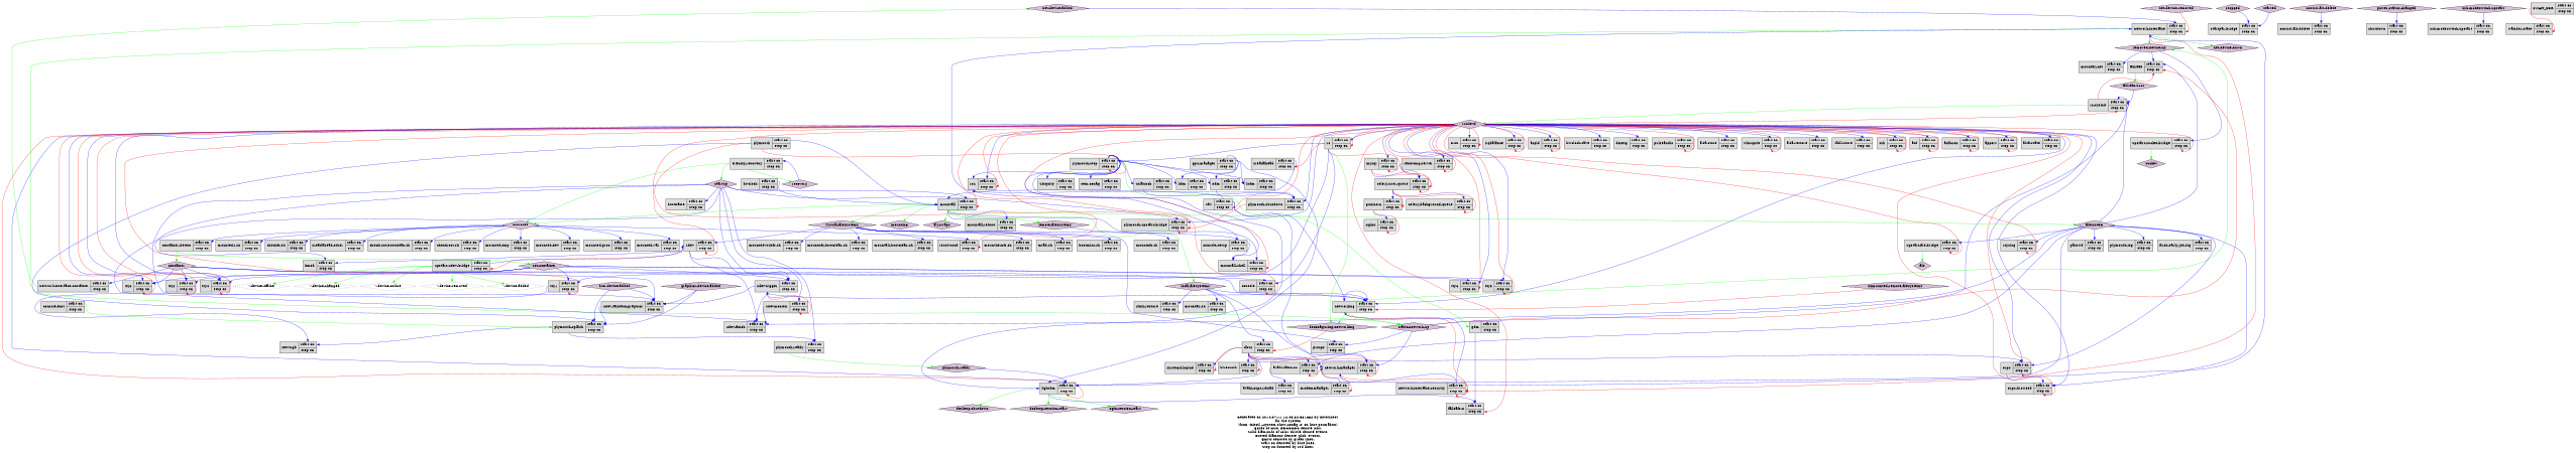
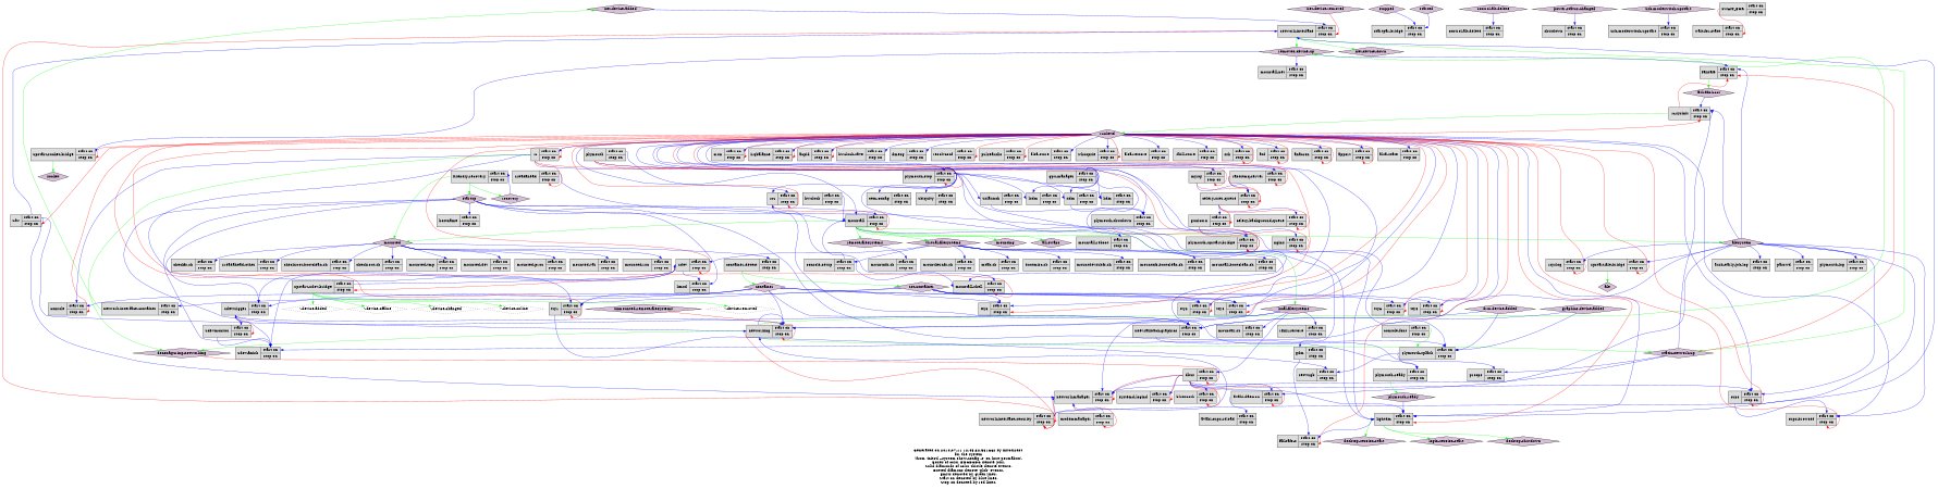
  digraph {
    bgcolor=white
    fontcolor=black
    fontname="DejaVu Serif"
    label="Generated on 2014-07-11 12:45:32.531662 by initctl2dot \nfor the system\n(from 'initctl --system show-config -e' on host permabox).\nBoxes of color #DCDCDC denote jobs.\nSolid diamonds of color thistle denote events.\nDotted diamons denote 'glob' events.\nEmits denoted by green lines.\nStart on denoted by blue lines.\nStop on denoted by red lines.\n"
    rankdir=TB
    node [fillcolor="#DCDCDC" fontcolor=black fontname="DejaVu Serif" shape=record style=filled]
    edge [color=blue fontname="DejaVu Serif" headport=start]
    n1 [fillcolor=thistle label="net-device-added" shape=diamond]
    n2 [label="<job> network-interface | { <start> start on | <stop> stop on }"]
    n3 [fillcolor=thistle label="removed-device-up" shape=diamond]
    n4 [fillcolor=thistle label="net-device-down" shape=diamond]
    n5 [fillcolor=thistle label="static-network-up" shape=diamond]
    n6 [label="<job> network-interface-security | { <start> start on | <stop> stop on }"]
    n7 [fillcolor=thistle label="*-device-online" shape=diamond style=dotted]
    n8 [fillcolor=thistle label=container shape=diamond]
    n9 [label="<job> tty3 | { <start> start on | <stop> stop on }"]
    n10 [label="<job> network-interface-container | { <start> start on | <stop> stop on }"]
    n11 [label="<job> tty2 | { <start> start on | <stop> stop on }"]
    n12 [label="<job> console | { <start> start on | <stop> stop on }"]
    n13 [label="<job> networking | { <start> start on | <stop> stop on }"]
    n14 [label="<job> udev-fallback-graphics | { <start> start on | <stop> stop on }"]
    n15 [label="<job> tty4 | { <start> start on | <stop> stop on }"]
    n16 [label="<job> tty1 | { <start> start on | <stop> stop on }"]
    n17 [fillcolor=thistle label="deconfiguring-networking" shape=diamond]
    n18 [label="<job> plymouth-splash | { <start> start on | <stop> stop on }"]
    n19 [label="<job> setvtrgb | { <start> start on | <stop> stop on }"]
    n20 [label="<job> failsafe | { <start> start on | <stop> stop on }"]
    n21 [label="<job> mountall-net | { <start> start on | <stop> stop on }"]
    n22 [label="<job> upstart-socket-bridge | { <start> start on | <stop> stop on }"]
    n23 [fillcolor=thistle label="failsafe-boot" shape=diamond]
    n24 [fillcolor=thistle label=socket shape=diamond]
    n25 [fillcolor=thistle label=filesystem shape=diamond]
    n26 [label="<job> avahi-daemon | { <start> start on | <stop> stop on }"]
    n27 [label="<job> upstart-file-bridge | { <start> start on | <stop> stop on }"]
    n28 [label="<job> flush-early-job-log | { <start> start on | <stop> stop on }"]
    n29 [label="<job> passwd | { <start> start on | <stop> stop on }"]
    n30 [label="<job> rc-sysinit | { <start> start on | <stop> stop on }"]
    n31 [label="<job> udev-finish | { <start> start on | <stop> stop on }"]
    n32 [label="<job> lightdm | { <start> start on | <stop> stop on }"]
    n33 [label="<job> rsyslog | { <start> start on | <stop> stop on }"]
    n34 [label="<job> cups | { <start> start on | <stop> stop on }"]
    n35 [label="<job> plymouth-log | { <start> start on | <stop> stop on }"]
    n36 [label="<job> cups-browsed | { <start> start on | <stop> stop on }"]
    n37 [label="<job> avahi-cups-reload | { <start> start on | <stop> stop on }"]
    n38 [fillcolor=thistle label=file shape=diamond]
    n39 [fillcolor=thistle label=runlevel shape=diamond]
    n40 [fillcolor=thistle label="desktop-shutdown" shape=diamond]
    n41 [fillcolor=thistle label="desktop-session-start" shape=diamond]
    n42 [fillcolor=thistle label="login-session-start" shape=diamond]
    n43 [label="<job> failsafe-x | { <start> start on | <stop> stop on }"]
    n44 [fillcolor=thistle label=recovery shape=diamond]
    n45 [label="<job> friendly-recovery | { <start> start on | <stop> stop on }"]
    n46 [fillcolor=thistle label=startup shape=diamond]
    n47 [fillcolor=thistle label=mounted shape=diamond]
    n48 [fillcolor=thistle label="*-device-removed" shape=diamond style=dotted]
    n49 [fillcolor=thistle label=mounting shape=diamond]
    n50 [label="<job> udevtrigger | { <start> start on | <stop> stop on }"]
    n51 [label="<job> plymouth-ready | { <start> start on | <stop> stop on }"]
    n52 [label="<job> plymouth-upstart-bridge | { <start> start on | <stop> stop on }"]
    n53 [label="<job> hostname | { <start> start on | <stop> stop on }"]
    n54 [label="<job> udevmonitor | { <start> start on | <stop> stop on }"]
    n55 [label="<job> kmod | { <start> start on | <stop> stop on }"]
    n56 [label="<job> mountall | { <start> start on | <stop> stop on }"]
    n57 [fillcolor=thistle label="plymouth-ready" shape=diamond]
    n58 [fillcolor=thistle label="all-swaps" shape=diamond]
    n59 [fillcolor=thistle label="virtual-filesystems" shape=diamond]
    n60 [label="<job> mountall-shell | { <start> start on | <stop> stop on }"]
    n61 [fillcolor=thistle label="local-filesystems" shape=diamond]
    n62 [fillcolor=thistle label="remote-filesystems" shape=diamond]
    n63 [label="<job> mountall-reboot | { <start> start on | <stop> stop on }"]
    n64 [fillcolor=thistle label="graphics-device-added" shape=diamond]
    n65 [label="<job> mtab.sh | { <start> start on | <stop> stop on }"]
    n66 [label="<job> procps | { <start> start on | <stop> stop on }"]
    n67 [label="<job> udev | { <start> start on | <stop> stop on }"]
    n68 [label="<job> bootmisc.sh | { <start> start on | <stop> stop on }"]
    n69 [label="<job> mountdevsubfs.sh | { <start> start on | <stop> stop on }"]
    n70 [label="<job> console-setup | { <start> start on | <stop> stop on }"]
    n71 [label="<job> mountnfs-bootclean.sh | { <start> start on | <stop> stop on }"]
    n72 [label="<job> mountall-bootclean.sh | { <start> start on | <stop> stop on }"]
    n73 [label="<job> mountkernfs.sh | { <start> start on | <stop> stop on }"]
    n74 [label="<job> upstart-udev-bridge | { <start> start on | <stop> stop on }"]
    n75 [label="<job> rcS | { <start> start on | <stop> stop on }"]
    n76 [fillcolor=thistle label="drm-device-added" shape=diamond]
    n77 [fillcolor=thistle label="not-container" shape=diamond]
    n78 [label="<job> tty6 | { <start> start on | <stop> stop on }"]
    n79 [label="<job> tty5 | { <start> start on | <stop> stop on }"]
    n80 [fillcolor=thistle label="net-device-removed" shape=diamond]
    n81 [label="<job> network-manager | { <start> start on | <stop> stop on }"]
    n82 [label="<job> modemmanager | { <start> start on | <stop> stop on }"]
    n83 [fillcolor=thistle label="*-device-added" shape=diamond style=dotted]
    n84 [fillcolor=thistle label="unmounted-remote-filesystems" shape=diamond]
    n85 [label="<job> dbus | { <start> start on | <stop> stop on }"]
    n86 [label="<job> systemd-logind | { <start> start on | <stop> stop on }"]
    n87 [label="<job> bluetooth | { <start> start on | <stop> stop on }"]
    n88 [fillcolor=thistle label=stopped shape=diamond]
    n89 [label="<job> startpar-bridge | { <start> start on | <stop> stop on }"]
    n90 [label="<job> cron | { <start> start on | <stop> stop on }"]
    n91 [label="<job> irqbalance | { <start> start on | <stop> stop on }"]
    n92 [label="<job> plymouth-shutdown | { <start> start on | <stop> stop on }"]
    n93 [label="<job> acpid | { <start> start on | <stop> stop on }"]
    n94 [label="<job> hwclock-save | { <start> start on | <stop> stop on }"]
    n95 [label="<job> dmesg | { <start> start on | <stop> stop on }"]
    n96 [label="<job> resolvconf | { <start> start on | <stop> stop on }"]
    n97 [label="<job> pulseaudio | { <start> start on | <stop> stop on }"]
    n98 [label="<job> ufw | { <start> start on | <stop> stop on }"]
    n99 [label="<job> alsa-store | { <start> start on | <stop> stop on }"]
    n100 [label="<job> rabbitmq-server | { <start> start on | <stop> stop on }"]
    n101 [label="<job> whoopsie | { <start> start on | <stop> stop on }"]
    n102 [label="<job> alsa-restore | { <start> start on | <stop> stop on }"]
    n103 [label="<job> rfkill-store | { <start> start on | <stop> stop on }"]
    n104 [label="<job> ssh | { <start> start on | <stop> stop on }"]
    n105 [label="<job> atd | { <start> start on | <stop> stop on }"]
    n106 [label="<job> anacron | { <start> start on | <stop> stop on }"]
    n107 [label="<job> mysql | { <start> start on | <stop> stop on }"]
    n108 [label="<job> rc | { <start> start on | <stop> stop on }"]
    n109 [label="<job> apport | { <start> start on | <stop> stop on }"]
    n110 [label="<job> alsa-state | { <start> start on | <stop> stop on }"]
    n111 [label="<job> celery-user-queue | { <start> start on | <stop> stop on }"]
    n112 [label="<job> ureadahead | { <start> start on | <stop> stop on }"]
    n113 [label="<job> plymouth-stop | { <start> start on | <stop> stop on }"]
    n114 [fillcolor=thistle label="control-alt-delete" shape=diamond]
    n115 [label="<job> control-alt-delete | { <start> start on | <stop> stop on }"]
    n116 [label="<job> rfkill-restore | { <start> start on | <stop> stop on }"]
    n117 [label="<job> mountall.sh | { <start> start on | <stop> stop on }"]
    n118 [fillcolor=thistle label="power-status-changed" shape=diamond]
    n119 [label="<job> shutdown | { <start> start on | <stop> stop on }"]
    n120 [fillcolor=thistle label="*-device-offline" shape=diamond style=dotted]
    n121 [fillcolor=thistle label=started shape=diamond]
    n122 [label="<job> mountnfs.sh | { <start> start on | <stop> stop on }"]
    n123 [label="<job> mounted-dev | { <start> start on | <stop> stop on }"]
    n124 [label="<job> mounted-proc | { <start> start on | <stop> stop on }"]
    n125 [label="<job> mounted-var | { <start> start on | <stop> stop on }"]
    n126 [label="<job> container-detect | { <start> start on | <stop> stop on }"]
    n127 [label="<job> mounted-run | { <start> start on | <stop> stop on }"]
    n128 [label="<job> checkfs.sh | { <start> start on | <stop> stop on }"]
    n129 [label="<job> ureadahead-other | { <start> start on | <stop> stop on }"]
    n130 [label="<job> checkroot-bootclean.sh | { <start> start on | <stop> stop on }"]
    n131 [label="<job> checkroot.sh | { <start> start on | <stop> stop on }"]
    n132 [label="<job> mounted-tmp | { <start> start on | <stop> stop on }"]
    n133 [fillcolor=thistle label="*-device-changed" shape=diamond style=dotted]
    n134 [fillcolor=thistle label="usb-modeswitch-upstart" shape=diamond]
    n135 [label="<job> usb-modeswitch-upstart | { <start> start on | <stop> stop on }"]
    n136 [label="<job> xdm | { <start> start on | <stop> stop on }"]
    n137 [label="<job> uxlaunch | { <start> start on | <stop> stop on }"]
    n138 [label="<job> hwclock | { <start> start on | <stop> stop on }"]
    n139 [label="<job> celery-background-queue | { <start> start on | <stop> stop on }"]
    n140 [label="<job> gunicorn | { <start> start on | <stop> stop on }"]
    n141 [label="<job> nginx | { <start> start on | <stop> stop on }"]
    n142 [label="<job> plymouth | { <start> start on | <stop> stop on }"]
    n143 [label="<job> gdm | { <start> start on | <stop> stop on }"]
    n144 [label="<job> lxdm | { <start> start on | <stop> stop on }"]
    n145 [label="<job> kdm | { <start> start on | <stop> stop on }"]
    n146 [label="<job> ubiquity | { <start> start on | <stop> stop on }"]
    n147 [label="<job> oem-config | { <start> start on | <stop> stop on }"]
    n148 [label="<job> console-font | { <start> start on | <stop> stop on }"]
    n149 [label="<job> gpu-manager | { <start> start on | <stop> stop on }"]
    n150 [label="<job> wait-for-state | { <start> start on | <stop> stop on }"]
    n151 [label="<job> $WAIT_FOR | { <start> start on | <stop> stop on }"]
    n1 -> n2
    n2 -> n3 [color=green tailport=job]
    n2 -> n4 [color=green tailport=job]
    n2 -> n5 [color=green tailport=job]
    n2 -> n6 [color=red headport=stop tailport=job]
    n3 -> n20
    n3 -> n21
    n3 -> n22
    n5 -> n20 [color=red headport=stop]
    n5 -> n30
    n5 -> n66
    n5 -> n81
    n6 -> n2 [headport=job tailport=start]
    n6 -> n13 [headport=job tailport=start]
    n6 -> n81 [headport=job tailport=start]
    n8 -> n9
    n8 -> n10
    n8 -> n11
    n8 -> n12
    n8 -> n13
    n8 -> n14
    n8 -> n15
+   n8 -> n16
    n10 -> n1 [color=green tailport=job]
    n13 -> n3 [color=green tailport=job]
    n13 -> n5 [color=green tailport=job]
    n13 -> n6 [color=red headport=stop tailport=job]
    n13 -> n13 [tailport=job]
    n13 -> n17 [color=green tailport=job]
    n14 -> n18 [tailport=job]
    n16 -> n19 [tailport=job]
    n17 -> n85 [color=red headport=stop]
    n18 -> n19 [tailport=job]
    n18 -> n51 [tailport=job]
    n20 -> n23 [color=green tailport=job]
    n22 -> n24 [color=green tailport=job]
    n23 -> n30
    n25 -> n20
    n25 -> n26
    n25 -> n27
    n25 -> n28
    n25 -> n29
    n25 -> n30
    n25 -> n31
    n25 -> n32
    n25 -> n33
    n25 -> n34
    n25 -> n35
    n25 -> n36
    n26 -> n37 [tailport=job]
    n27 -> n38 [color=green tailport=job]
    n30 -> n20 [color=red headport=stop tailport=job]
    n30 -> n39 [color=green tailport=job]
    n32 -> n40 [color=green tailport=job]
    n32 -> n41 [color=green tailport=job]
    n32 -> n42 [color=green tailport=job]
    n32 -> n43 [tailport=job]
    n34 -> n36 [tailport=job]
    n39 -> n9
    n39 -> n9 [color=red headport=stop]
    n39 -> n11
    n39 -> n11 [color=red headport=stop]
    n39 -> n12 [color=red headport=stop]
    n39 -> n13
    n39 -> n15
    n39 -> n15 [color=red headport=stop]
    n39 -> n16 [color=red headport=stop]
    n39 -> n22 [color=red headport=stop]
    n39 -> n27 [color=red headport=stop]
    n39 -> n30 [color=red headport=stop]
    n39 -> n32
    n39 -> n32 [color=red headport=stop]
    n39 -> n33 [color=red headport=stop]
    n39 -> n34
    n39 -> n34 [color=red headport=stop]
    n39 -> n36
    n39 -> n36 [color=red headport=stop]
    n39 -> n43 [color=red headport=stop]
    n39 -> n52
    n39 -> n60 [color=red headport=stop]
    n39 -> n67 [color=red headport=stop]
    n39 -> n75
    n39 -> n75 [color=red headport=stop]
    n39 -> n78
    n39 -> n78 [color=red headport=stop]
    n39 -> n79
    n39 -> n79 [color=red headport=stop]
    n39 -> n90
    n39 -> n90 [color=red headport=stop]
    n39 -> n91
    n39 -> n91 [color=red headport=stop]
    n39 -> n92
    n39 -> n93
    n39 -> n93 [color=red headport=stop]
    n39 -> n94
    n39 -> n95
    n39 -> n96 [color=red headport=stop]
    n39 -> n97 [color=red headport=stop]
    n39 -> n98 [color=red headport=stop]
    n39 -> n99
    n39 -> n100
    n39 -> n100 [color=red headport=stop]
    n39 -> n101
    n39 -> n101 [color=red headport=stop]
    n39 -> n102
    n39 -> n103
    n39 -> n104
    n39 -> n104 [color=red headport=stop]
    n39 -> n105
    n39 -> n105 [color=red headport=stop]
    n39 -> n106
    n39 -> n106 [color=red headport=stop]
    n39 -> n107
    n39 -> n108
    n39 -> n108 [color=red headport=stop]
    n39 -> n109
    n39 -> n109 [color=red headport=stop]
    n39 -> n110
    n44 -> n45
    n45 -> n44 [color=green tailport=job]
    n45 -> n46 [color=green tailport=job]
    n45 -> n47 [color=green tailport=job]
    n46 -> n14
    n46 -> n31
    n46 -> n50
    n46 -> n51
    n46 -> n52
    n46 -> n53
    n46 -> n54
    n46 -> n55
    n46 -> n56
-   n47 -> n96
    n47 -> n123
    n47 -> n124
    n47 -> n125
    n47 -> n126
    n47 -> n127
    n47 -> n128
    n47 -> n129
    n47 -> n130
    n47 -> n131
    n47 -> n132
    n50 -> n13 [tailport=job]
    n50 -> n14 [tailport=job]
    n50 -> n31 [tailport=job]
    n50 -> n54 [color=red headport=stop tailport=job]
    n51 -> n57 [color=green tailport=job]
    n54 -> n31 [tailport=job]
    n54 -> n50 [headport=job tailport=start]
    n56 -> n25 [color=green tailport=job]
    n56 -> n47 [color=green tailport=job]
    n56 -> n49 [color=green tailport=job]
    n56 -> n58 [color=green tailport=job]
    n56 -> n59 [color=green tailport=job]
    n56 -> n60 [tailport=job]
    n56 -> n61 [color=green tailport=job]
    n56 -> n62 [color=green tailport=job]
    n56 -> n63 [tailport=job]
    n57 -> n32
    n59 -> n65
    n59 -> n66
    n59 -> n67
    n59 -> n68
    n59 -> n69
    n59 -> n70
    n59 -> n71
    n59 -> n72
    n59 -> n73
    n61 -> n13
    n61 -> n81
    n61 -> n85
    n61 -> n116
    n61 -> n117
    n62 -> n122
    n64 -> n14
    n64 -> n18
    n67 -> n31 [tailport=job]
    n67 -> n50 [tailport=job]
    n67 -> n55 [tailport=job]
    n67 -> n74 [color=red headport=stop tailport=job]
    n70 -> n60 [headport=job tailport=start]
    n70 -> n75 [headport=job tailport=start]
    n74 -> n7 [color=green tailport=job]
    n74 -> n48 [color=green tailport=job]
    n74 -> n67 [headport=job tailport=start]
    n74 -> n83 [color=green tailport=job]
    n74 -> n120 [color=green tailport=job]
    n74 -> n133 [color=green tailport=job]
    n75 -> n56 [color=red headport=stop tailport=job]
    n76 -> n14
    n76 -> n18
    n77 -> n9
    n77 -> n11
    n77 -> n15
    n77 -> n16
    n77 -> n50
    n77 -> n78
    n77 -> n79
    n80 -> n2 [color=red headport=stop]
    n81 -> n6 [color=red headport=stop tailport=job]
    n81 -> n82 [color=red headport=stop tailport=job]
    n82 -> n81 [headport=job tailport=start]
    n84 -> n13 [color=red headport=stop]
    n85 -> n26 [tailport=job]
    n85 -> n26 [color=red headport=stop tailport=job]
    n85 -> n32 [tailport=job]
    n85 -> n34 [tailport=job]
    n85 -> n81 [tailport=job]
    n85 -> n81 [color=red headport=stop tailport=job]
    n85 -> n86 [tailport=job]
    n85 -> n86 [color=red headport=stop tailport=job]
    n85 -> n87 [tailport=job]
    n85 -> n87 [color=red headport=stop tailport=job]
    n88 -> n89
    n92 -> n52 [color=red headport=stop tailport=job]
    n98 -> n2 [headport=job tailport=start]
    n98 -> n13 [headport=job tailport=start]
    n98 -> n81 [headport=job tailport=start]
    n100 -> n111 [tailport=job]
    n100 -> n111 [color=red headport=stop tailport=job]
    n107 -> n111 [tailport=job]
    n107 -> n111 [color=red headport=stop tailport=job]
    n108 -> n12 [tailport=job]
    n108 -> n16 [tailport=job]
    n108 -> n17 [color=green tailport=job]
    n108 -> n107 [color=red headport=stop tailport=job]
    n108 -> n112 [color=red headport=stop tailport=job]
    n108 -> n113 [tailport=job]
    n111 -> n139 [tailport=job]
    n111 -> n139 [color=red headport=stop tailport=job]
    n111 -> n140 [tailport=job]
    n111 -> n140 [color=red headport=stop tailport=job]
    n112 -> n56 [headport=job tailport=start]
    n113 -> n32 [headport=job tailport=start]
    n113 -> n60 [headport=job tailport=start]
    n113 -> n75 [headport=job tailport=start]
    n113 -> n136 [headport=job tailport=start]
    n113 -> n137 [headport=job tailport=start]
-   n113 -> n143 [color=green headport=job tailport=start]
+   n113 -> n143 [headport=job tailport=start]
    n113 -> n144 [headport=job tailport=start]
    n113 -> n145 [headport=job tailport=start]
    n113 -> n146 [headport=job tailport=start]
    n113 -> n147 [headport=job tailport=start]
    n114 -> n115
    n118 -> n119
    n121 -> n89
    n126 -> n8 [color=green tailport=job]
    n126 -> n77 [color=green tailport=job]
    n134 -> n135
    n136 -> n92 [tailport=job]
    n137 -> n92 [tailport=job]
    n138 -> n56 [headport=job tailport=start]
    n140 -> n141 [tailport=job]
    n140 -> n141 [color=red headport=stop tailport=job]
    n142 -> n18 [tailport=job]
    n142 -> n52 [color=red headport=stop tailport=job]
    n142 -> n56 [headport=job tailport=start]
    n142 -> n113 [color=red headport=stop tailport=job]
    n143 -> n43 [tailport=job]
    n148 -> n18 [color=green headport=job tailport=start]
    n149 -> n32 [headport=job tailport=start]
    n149 -> n136 [headport=job tailport=start]
    n149 -> n144 [headport=job tailport=start]
    n149 -> n145 [headport=job tailport=start]
    n151 -> n150 [color=red headport=stop tailport=job]
  }
